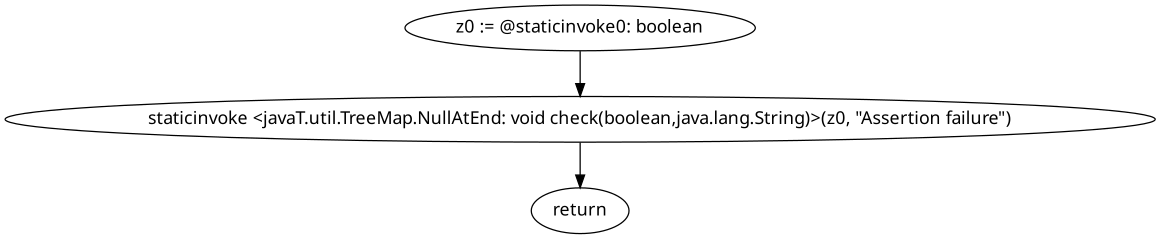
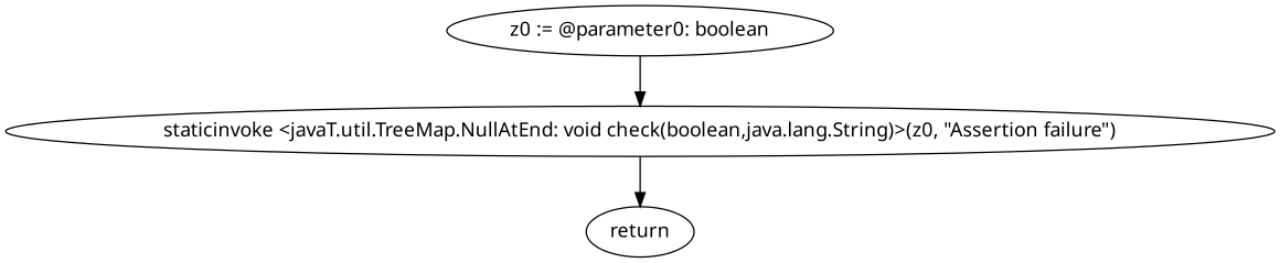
  digraph {
    fontname="Noto Sans"
    node [fontname="Noto Sans"]
    edge [fontname="Noto Sans"]
-   "z0 := @parameter0: boolean" [label="z0 := @staticinvoke0: boolean"]
+   "z0 := @parameter0: boolean"
    "staticinvoke <javaT.util.TreeMap.NullAtEnd: void check(boolean,java.lang.String)>(z0, \"Assertion failure\")"
    return
    "z0 := @parameter0: boolean" -> "staticinvoke <javaT.util.TreeMap.NullAtEnd: void check(boolean,java.lang.String)>(z0, \"Assertion failure\")"
    "staticinvoke <javaT.util.TreeMap.NullAtEnd: void check(boolean,java.lang.String)>(z0, \"Assertion failure\")" -> return
  }
